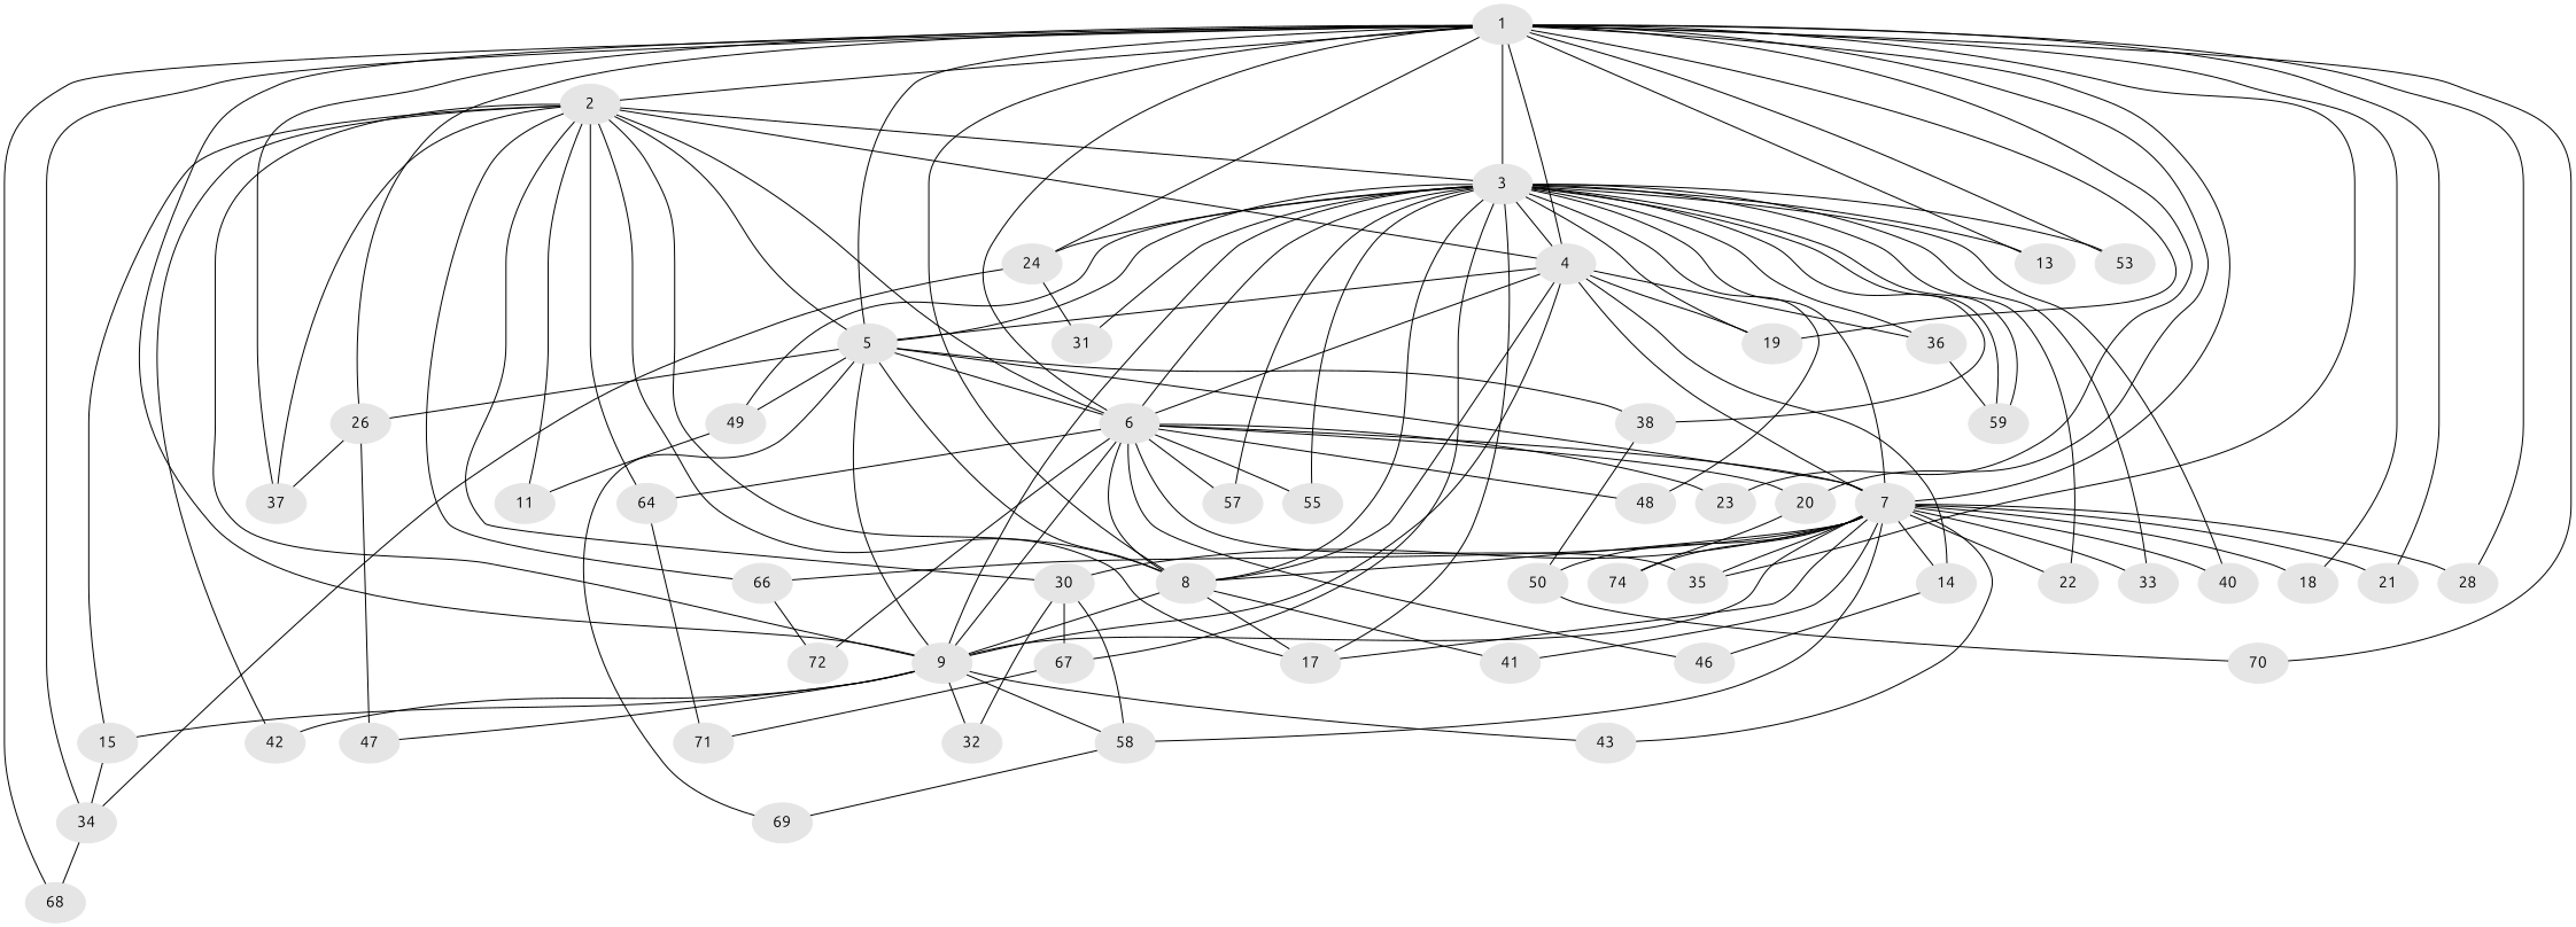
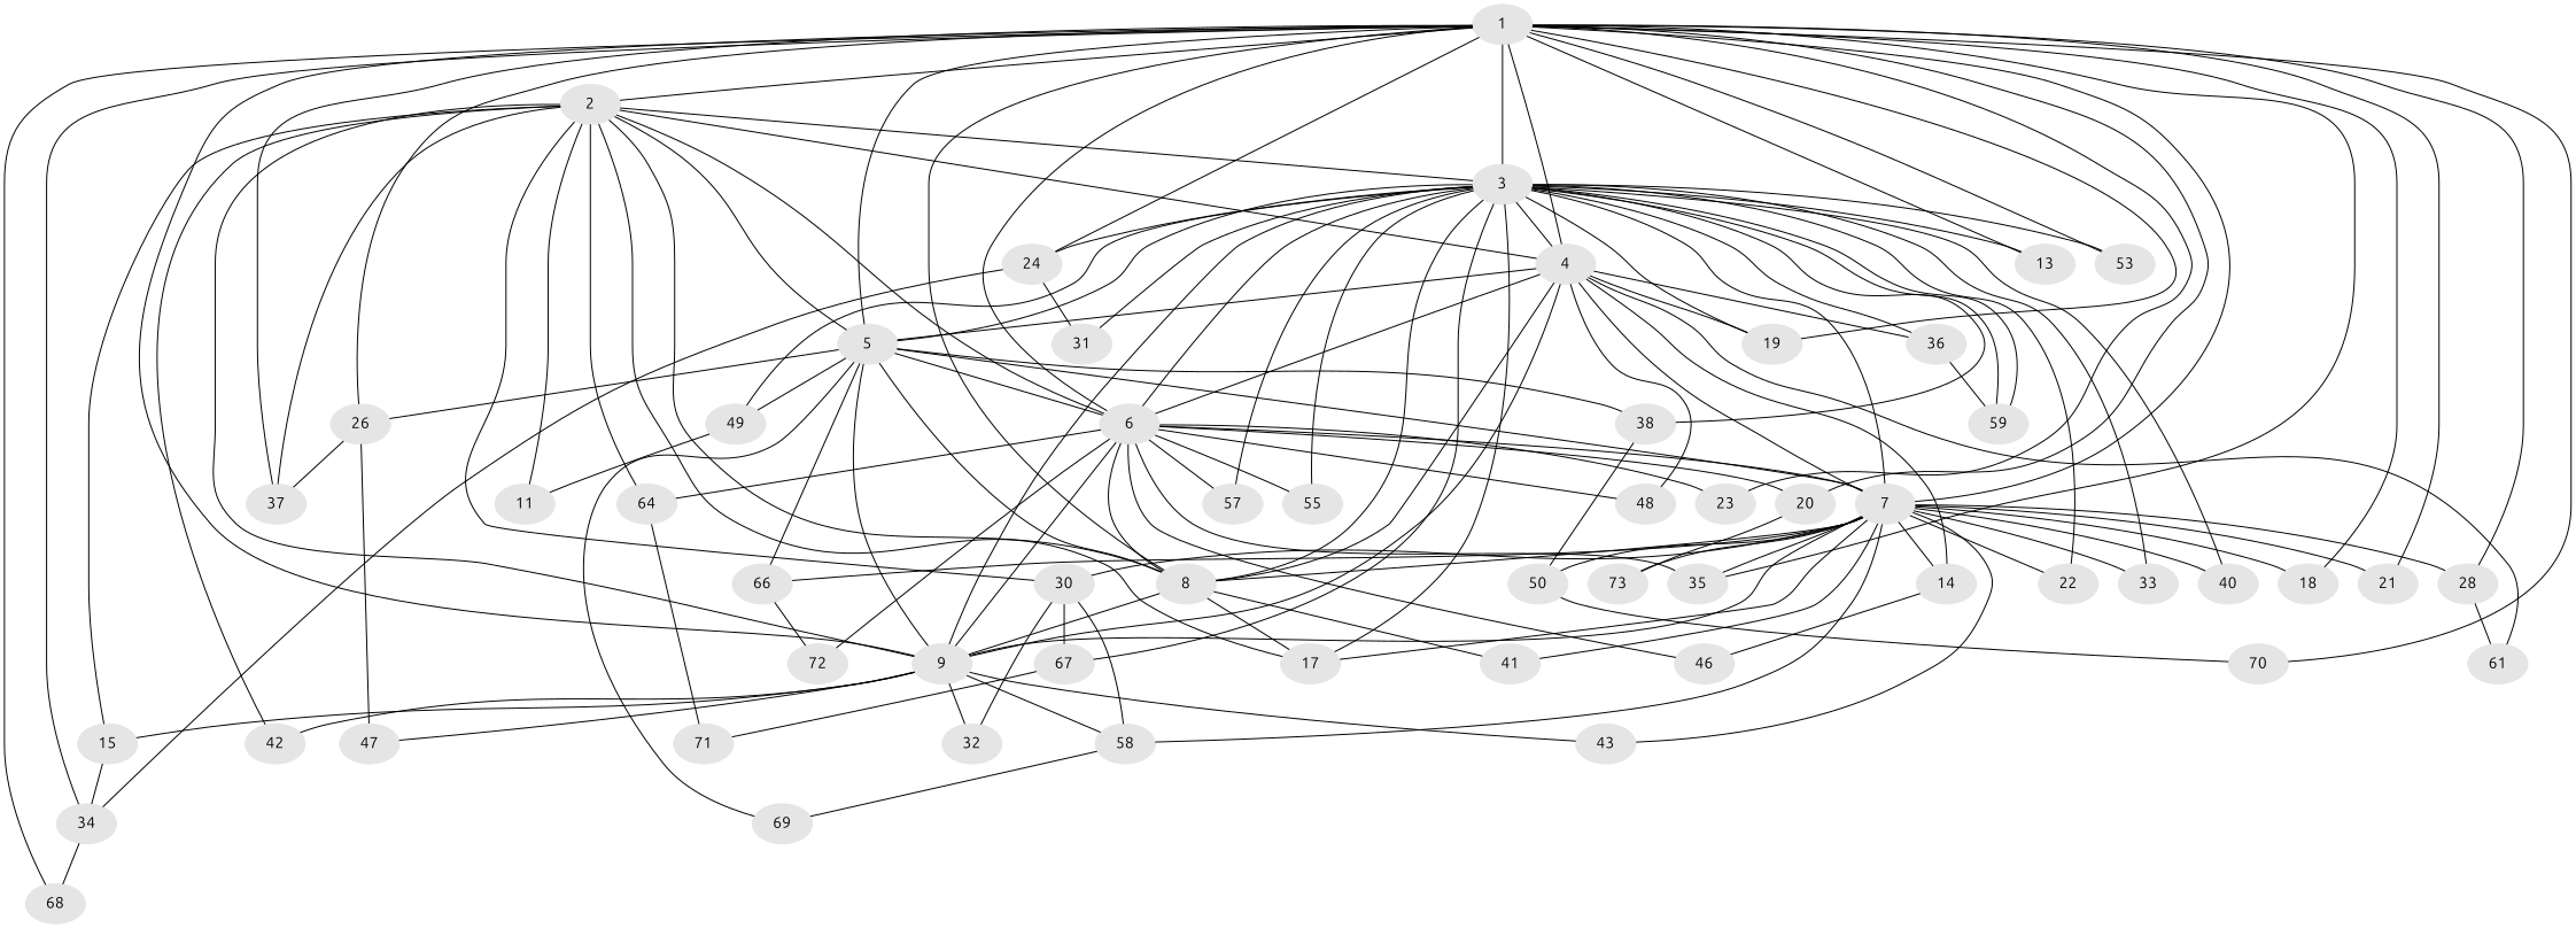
  graph {
    fontname=Ubuntu
    node [color=gray90 fontname=Ubuntu style=filled]
    edge [fontname=Ubuntu]
    1 [super="+39"]
    2 [super="+60"]
    3 [super="+16"]
    4 [super="+27"]
    5 [super="+25"]
    6 [super="+10"]
    7 [super="+12"]
    8 [super="+54"]
    9 [super="+52"]
    13
    18
    19
    20
    21
    23
    24
    26 [super="+44"]
    28
    34
    35 [super="+51"]
    37
    53
    68
    70
    11
    15 [super="+56"]
    30 [super="+74"]
    42
    64
    66
    17 [super="+29"]
    22
    31
    33
    36 [super="+45"]
    38
    40
    48 [super="+62"]
    49
    55
    57
    59 [super="+63"]
    67
    14
+   61
    69
    46
    72
    41
    43
    50
    58 [super="+65"]
-   73 [label=74]
+   73
    32
    47
    71
    1 -- 2
    1 -- 3
    1 -- 4
    1 -- 5
    1 -- 6 [weight=2]
    1 -- 7
    1 -- 8 [weight=2]
    1 -- 9
    1 -- 13
    1 -- 18
    1 -- 19
    1 -- 20
    1 -- 21
    1 -- 23
    1 -- 24
    1 -- 26
    1 -- 28
    1 -- 34
    1 -- 35
    1 -- 37
    1 -- 53
    1 -- 68
    1 -- 70
    2 -- 3
    2 -- 4
    2 -- 5
    2 -- 6 [weight=2]
    2 -- 8
    2 -- 9 [weight=2]
    2 -- 37
    2 -- 11
    2 -- 15
    2 -- 30
    2 -- 42
    2 -- 64
-   2 -- 66
+   5 -- 66
    2 -- 17
    3 -- 4
    3 -- 5 [weight=2]
    3 -- 6 [weight=2]
    3 -- 7 [weight=2]
    3 -- 8 [weight=2]
    3 -- 9
    3 -- 13
    3 -- 19
    3 -- 24
    3 -- 53
    3 -- 17
    3 -- 22
    3 -- 31
    3 -- 33
    3 -- 36
    3 -- 38
    3 -- 40
-   3 -- 48 [weight=2]
+   4 -- 48 [weight=2]
    3 -- 49
    3 -- 55
    3 -- 57
    3 -- 59
    3 -- 59
    3 -- 67
    4 -- 5
    4 -- 6 [weight=2]
    4 -- 7
    4 -- 8
    4 -- 9
    4 -- 19
    4 -- 36 [weight=2]
    4 -- 14
+   4 -- 61
    5 -- 6 [weight=2]
    5 -- 7
    5 -- 8
    5 -- 9
    5 -- 26
    5 -- 38
    5 -- 49
    5 -- 69
    6 -- 7 [weight=2]
    6 -- 8 [weight=2]
    6 -- 9 [weight=2]
    6 -- 20
    6 -- 23
    6 -- 35
    6 -- 64
    6 -- 48
    6 -- 55
    6 -- 57
    6 -- 46
    6 -- 72
    7 -- 8
    7 -- 9 [weight=2]
    7 -- 18
    7 -- 21
    7 -- 28
    7 -- 35
    7 -- 30
    7 -- 66
    7 -- 17
    7 -- 22
    7 -- 33
    7 -- 40
    7 -- 14
    7 -- 41
    7 -- 43
    7 -- 50
    7 -- 58 [weight=2]
    7 -- 73
    8 -- 9
    8 -- 17
    8 -- 41
    9 -- 15
    9 -- 42
    9 -- 43
    9 -- 58
    9 -- 32
    9 -- 47
    20 -- 73
    24 -- 34
    24 -- 31
    26 -- 37
    26 -- 47
+   28 -- 61
    34 -- 68
    15 -- 34
    30 -- 67
    30 -- 58
    30 -- 32
    64 -- 71
    66 -- 72
    36 -- 59
    38 -- 50
    49 -- 11
    67 -- 71
    14 -- 46
    50 -- 70
    58 -- 69
  }
